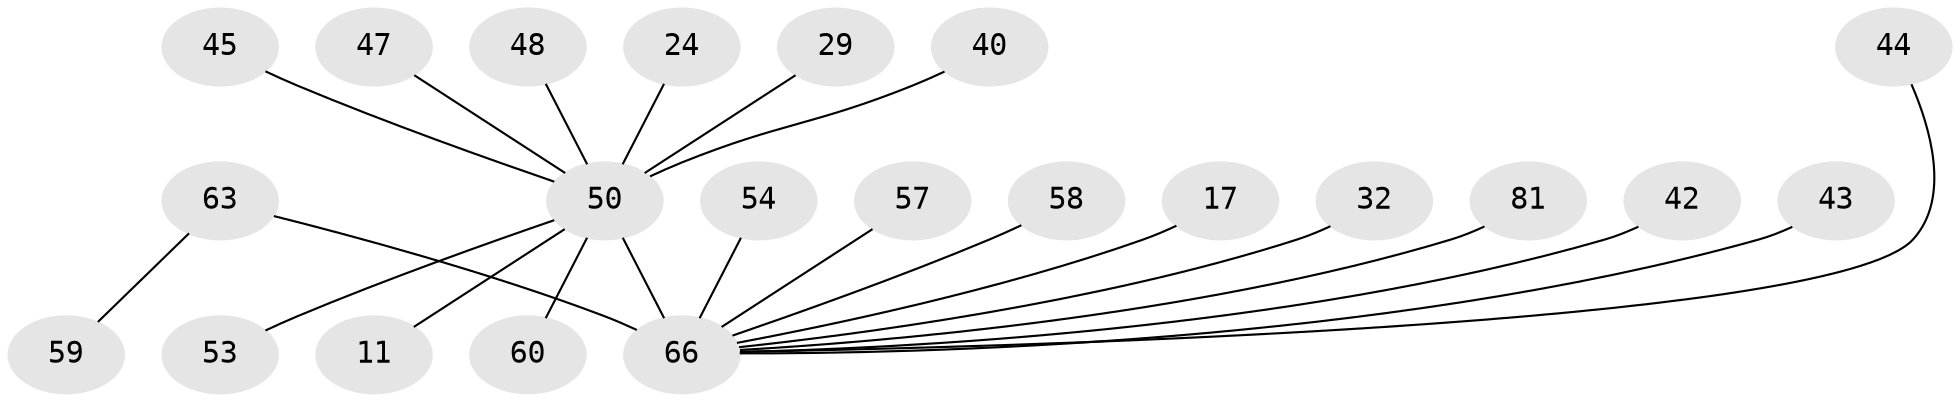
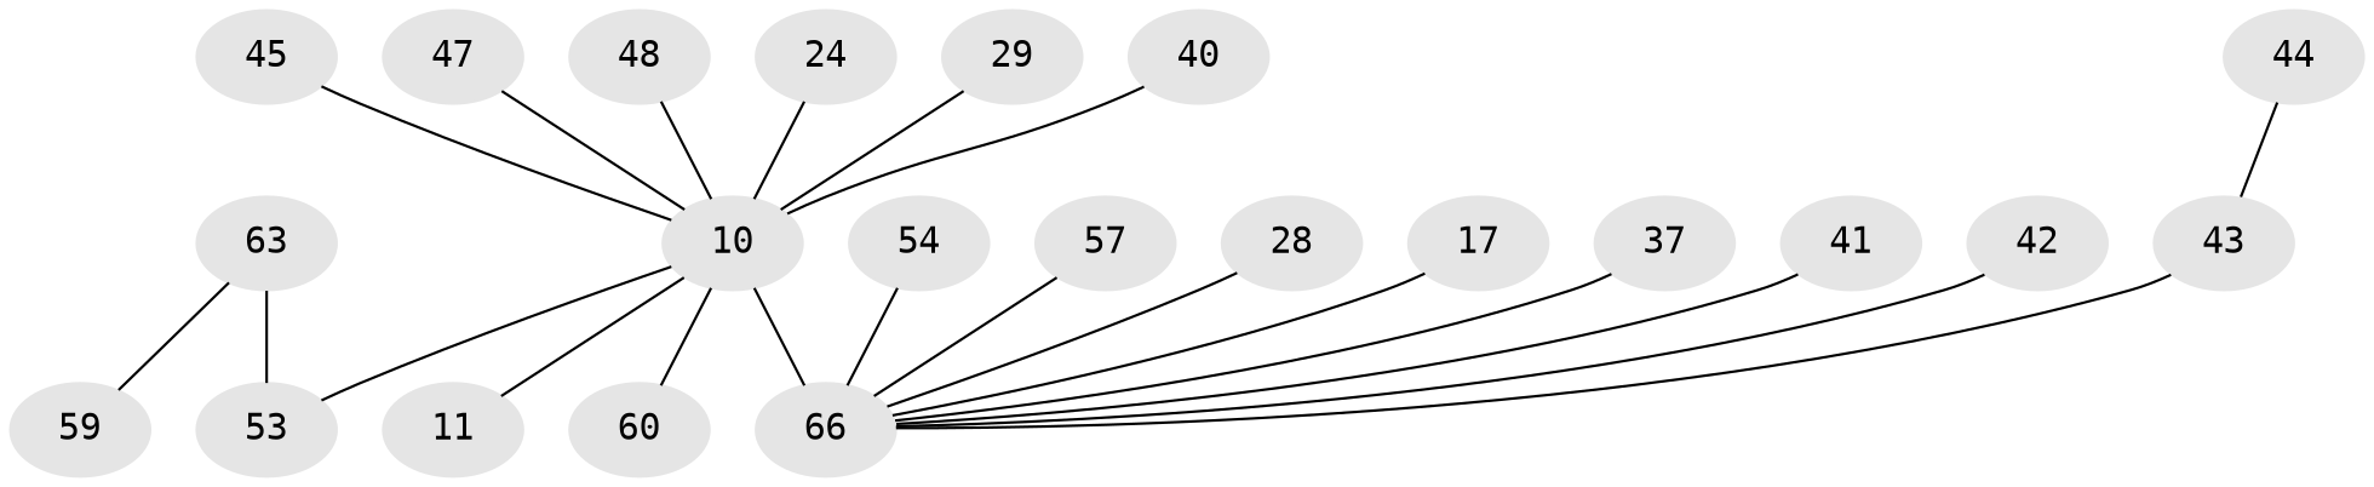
  graph {
    fontname="DejaVu Sans Mono"
    node [color=gray90 fontname="DejaVu Sans Mono" style=filled]
    edge [fontname="DejaVu Sans Mono"]
    66 [super="+33+62+65+5"]
    17
-   50 [super="+49+35"]
+   50 [super="+49+35" label=10]
    53
    60 [super="+56"]
    n6 [label=11]
    24 [super="+10+18"]
    29
-   37 [super="+32" label=32]
+   37 [super="+32"]
    40 [super="+31"]
-   41 [super="+36" label=81]
+   41 [super="+36"]
    42
    43
    44
    45
    47
    48
    54
    57 [super="+3"]
-   58
+   58 [label=28]
    63 [super="+15"]
    59
    17 -- 66
    50 -- 66 [weight=14]
    50 -- 53
    50 -- 60
    50 -- n6
    24 -- 50
    29 -- 50
    37 -- 66
    40 -- 50
    41 -- 66 [weight=3]
    42 -- 66
    43 -- 66
-   44 -- 66
+   44 -- 43
    45 -- 50
    47 -- 50
    48 -- 50
    54 -- 66
    57 -- 66
    58 -- 66
-   63 -- 66
+   63 -- 53
    63 -- 59
  }
